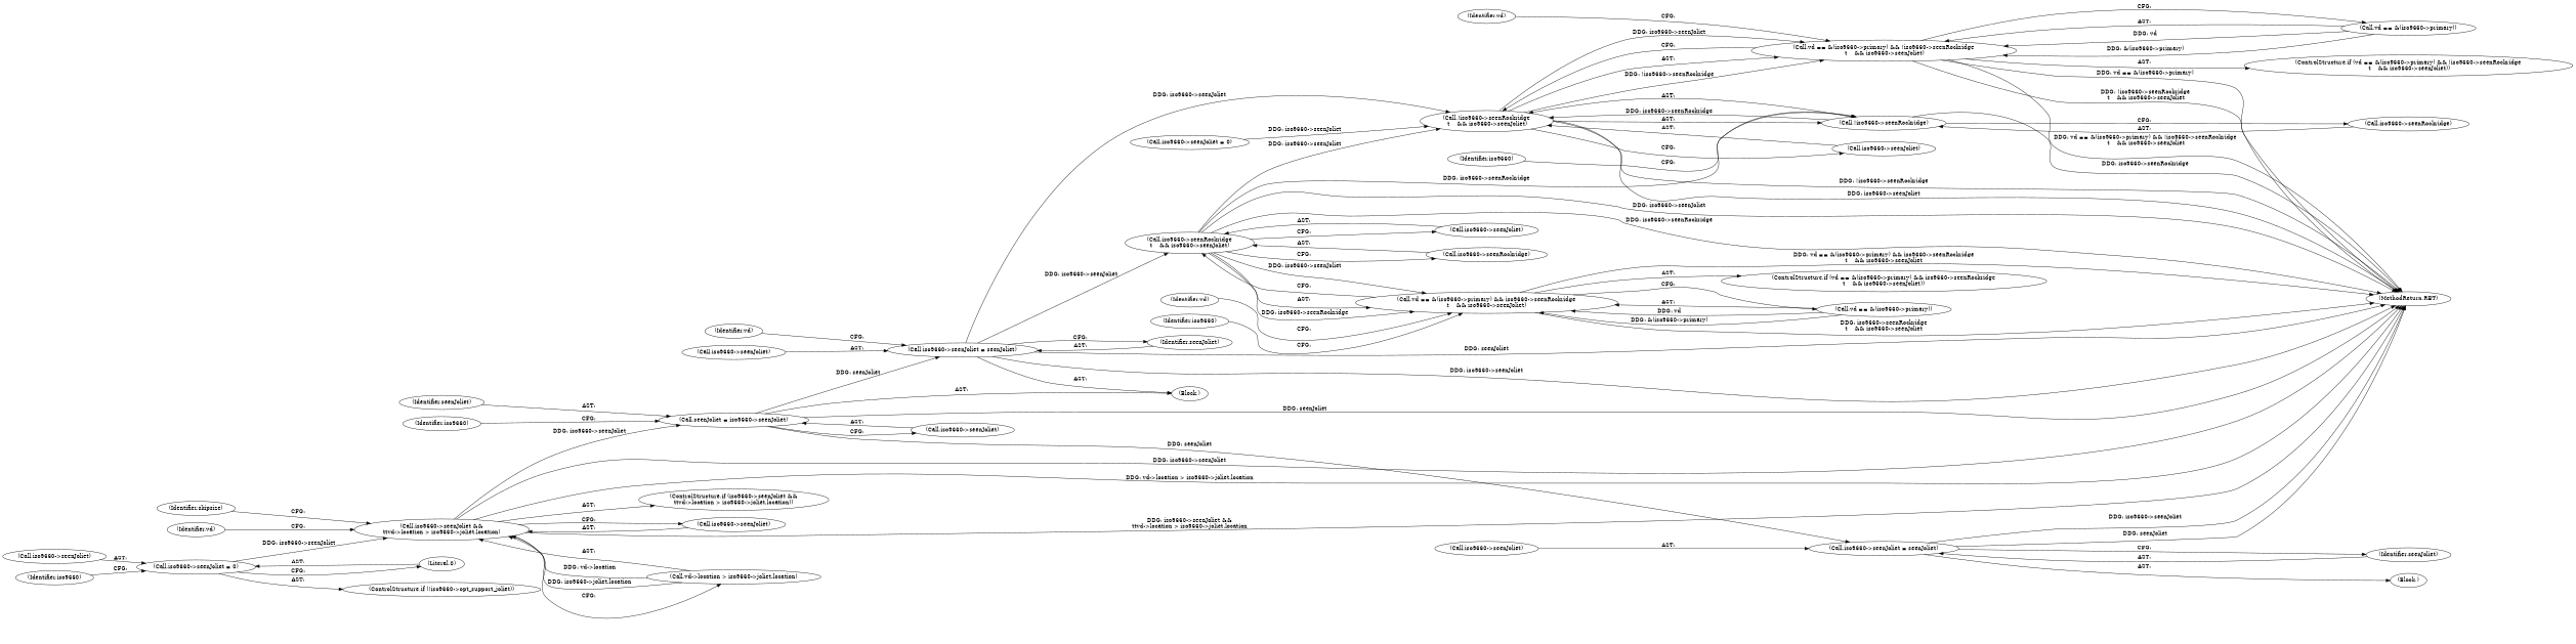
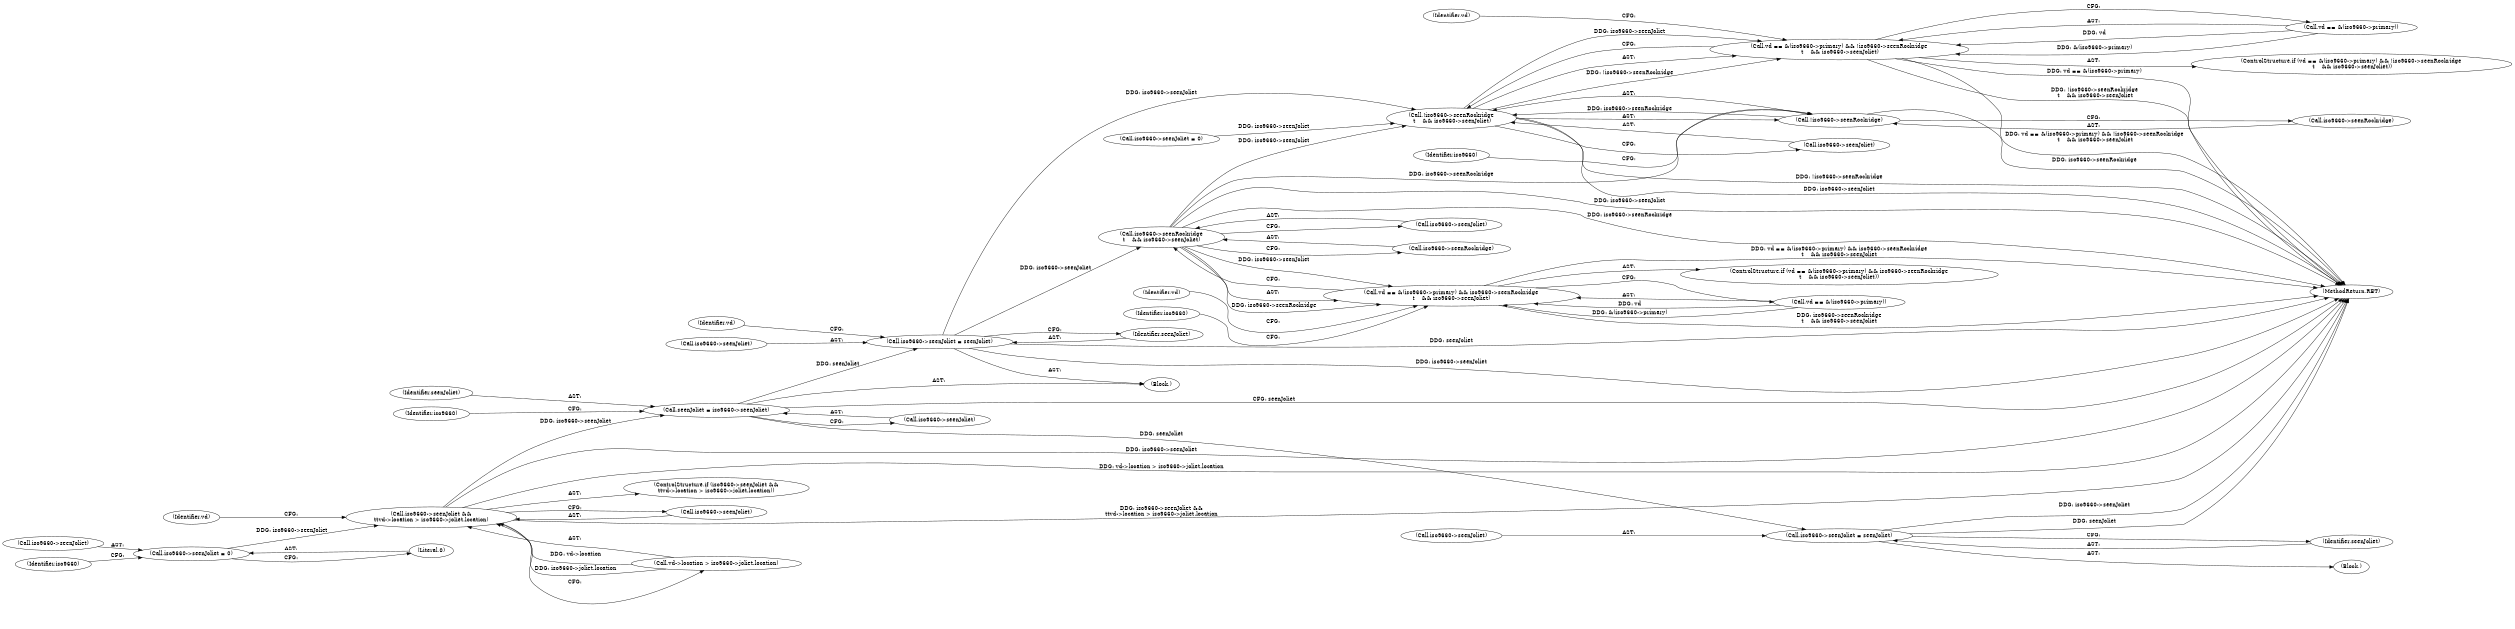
  digraph {
    rankdir=LR
    n1 [label="(Call,iso9660->seenJoliet = 0)"]
    n2 [label="(Call,iso9660->seenJoliet &&\n\t\tvd->location > iso9660->joliet.location)"]
    n3 [label="(Literal,0)"]
-   n4 [label="(ControlStructure,if (!iso9660->opt_support_joliet))"]
    n5 [label="(Call,seenJoliet = iso9660->seenJoliet)"]
    n6 [label="(Call,iso9660->seenJoliet)"]
    n7 [label="(Call,vd->location > iso9660->joliet.location)"]
    n8 [label="(MethodReturn,RET)"]
    n9 [label="(ControlStructure,if (iso9660->seenJoliet &&\n\t\tvd->location > iso9660->joliet.location))"]
    n10 [label="(Call,iso9660->seenJoliet = seenJoliet)"]
    n11 [label="(Call,iso9660->seenJoliet = seenJoliet)"]
    n12 [label="(Block,)"]
    n13 [label="(Call,iso9660->seenJoliet)"]
    n14 [label="(Call,iso9660->seenRockridge\n\t    && iso9660->seenJoliet)"]
    n15 [label="(Call,!iso9660->seenRockridge\n \t    && iso9660->seenJoliet)"]
    n16 [label="(Identifier,seenJoliet)"]
    n17 [label="(Identifier,seenJoliet)"]
    n18 [label="(Block,)"]
    n19 [label="(Call,vd == &(iso9660->primary) && iso9660->seenRockridge\n\t    && iso9660->seenJoliet)"]
    n20 [label="(Call,!iso9660->seenRockridge)"]
    n21 [label="(Call,iso9660->seenJoliet)"]
    n22 [label="(Call,iso9660->seenRockridge)"]
    n23 [label="(Call,vd == &(iso9660->primary) && !iso9660->seenRockridge\n \t    && iso9660->seenJoliet)"]
    n24 [label="(Call,iso9660->seenJoliet)"]
    n25 [label="(ControlStructure,if (vd == &(iso9660->primary) && iso9660->seenRockridge\n\t    && iso9660->seenJoliet))"]
    n26 [label="(Call,vd == &(iso9660->primary))"]
    n27 [label="(Call,iso9660->seenRockridge)"]
    n28 [label="(ControlStructure,if (vd == &(iso9660->primary) && !iso9660->seenRockridge\n \t    && iso9660->seenJoliet))"]
    n29 [label="(Call,vd == &(iso9660->primary))"]
    n30 [label="(Identifier,vd)"]
    n31 [label="(Call,iso9660->seenJoliet)"]
    n32 [label="(Call,iso9660->seenJoliet = 0)"]
    n33 [label="(Call,iso9660->seenJoliet)"]
-   n34 [label="(Identifier,skipsize)"]
    n35 [label="(Identifier,vd)"]
    n36 [label="(Identifier,vd)"]
    n37 [label="(Identifier,iso9660)"]
    n38 [label="(Identifier,vd)"]
    n39 [label="(Identifier,iso9660)"]
    n40 [label="(Identifier,seenJoliet)"]
    n41 [label="(Call,iso9660->seenJoliet)"]
    n42 [label="(Identifier,iso9660)"]
    n43 [label="(Identifier,iso9660)"]
    n1 -> n2 [label="DDG: iso9660->seenJoliet"]
    n1 -> n3 [label="CFG: "]
-   n1 -> n4 [label="AST: "]
    n2 -> n5 [label="DDG: iso9660->seenJoliet"]
    n2 -> n6 [label="CFG: "]
    n2 -> n7 [label="CFG: "]
    n2 -> n8 [label="DDG: iso9660->seenJoliet &&\n\t\tvd->location > iso9660->joliet.location"]
    n2 -> n8 [label="DDG: iso9660->seenJoliet"]
    n2 -> n8 [label="DDG: vd->location > iso9660->joliet.location"]
    n2 -> n9 [label="AST: "]
    n3 -> n1 [label="AST: "]
-   n5 -> n8 [label="DDG: seenJoliet"]
+   n5 -> n8 [label="CFG: seenJoliet"]
    n5 -> n10 [label="DDG: seenJoliet"]
    n5 -> n11 [label="DDG: seenJoliet"]
    n5 -> n12 [label="AST: "]
    n5 -> n13 [label="CFG: "]
    n6 -> n2 [label="AST: "]
    n7 -> n2 [label="AST: "]
    n7 -> n2 [label="DDG: vd->location"]
    n7 -> n2 [label="DDG: iso9660->joliet.location"]
    n10 -> n8 [label="DDG: iso9660->seenJoliet"]
    n10 -> n8 [label="DDG: seenJoliet"]
    n10 -> n12 [label="AST: "]
    n10 -> n14 [label="DDG: iso9660->seenJoliet"]
    n10 -> n15 [label="DDG: iso9660->seenJoliet"]
    n10 -> n16 [label="CFG: "]
    n11 -> n8 [label="DDG: iso9660->seenJoliet"]
    n11 -> n8 [label="DDG: seenJoliet"]
    n11 -> n17 [label="CFG: "]
    n11 -> n18 [label="AST: "]
    n13 -> n5 [label="AST: "]
    n14 -> n8 [label="DDG: iso9660->seenJoliet"]
    n14 -> n8 [label="DDG: iso9660->seenRockridge"]
    n14 -> n15 [label="DDG: iso9660->seenJoliet"]
    n14 -> n19 [label="AST: "]
    n14 -> n19 [label="DDG: iso9660->seenRockridge"]
    n14 -> n19 [label="DDG: iso9660->seenJoliet"]
    n14 -> n20 [label="DDG: iso9660->seenRockridge"]
    n14 -> n21 [label="CFG: "]
    n14 -> n22 [label="CFG: "]
    n15 -> n8 [label="DDG: !iso9660->seenRockridge"]
    n15 -> n8 [label="DDG: iso9660->seenJoliet"]
    n15 -> n20 [label="AST: "]
    n15 -> n23 [label="AST: "]
    n15 -> n23 [label="DDG: !iso9660->seenRockridge"]
    n15 -> n23 [label="DDG: iso9660->seenJoliet"]
    n15 -> n24 [label="CFG: "]
    n16 -> n10 [label="AST: "]
    n17 -> n11 [label="AST: "]
    n19 -> n8 [label="DDG: iso9660->seenRockridge\n\t    && iso9660->seenJoliet"]
    n19 -> n8 [label="DDG: vd == &(iso9660->primary) && iso9660->seenRockridge\n\t    && iso9660->seenJoliet"]
    n19 -> n14 [label="CFG: "]
    n19 -> n25 [label="AST: "]
    n19 -> n26 [label="CFG: "]
    n20 -> n8 [label="DDG: iso9660->seenRockridge"]
    n20 -> n15 [label="AST: "]
    n20 -> n15 [label="DDG: iso9660->seenRockridge"]
    n20 -> n27 [label="CFG: "]
    n21 -> n14 [label="AST: "]
    n22 -> n14 [label="AST: "]
    n23 -> n8 [label="DDG: !iso9660->seenRockridge\n \t    && iso9660->seenJoliet"]
    n23 -> n8 [label="DDG: vd == &(iso9660->primary) && !iso9660->seenRockridge\n \t    && iso9660->seenJoliet"]
    n23 -> n8 [label="DDG: vd == &(iso9660->primary)"]
    n23 -> n15 [label="CFG: "]
    n23 -> n28 [label="AST: "]
    n23 -> n29 [label="CFG: "]
    n24 -> n15 [label="AST: "]
    n26 -> n19 [label="AST: "]
    n26 -> n19 [label="DDG: vd"]
    n26 -> n19 [label="DDG: &(iso9660->primary)"]
    n27 -> n20 [label="AST: "]
    n29 -> n23 [label="AST: "]
    n29 -> n23 [label="DDG: vd"]
    n29 -> n23 [label="DDG: &(iso9660->primary)"]
    n30 -> n10 [label="CFG: "]
    n31 -> n1 [label="AST: "]
    n32 -> n15 [label="DDG: iso9660->seenJoliet"]
    n33 -> n11 [label="AST: "]
-   n34 -> n2 [label="CFG: "]
    n35 -> n2 [label="CFG: "]
    n36 -> n23 [label="CFG: "]
    n37 -> n19 [label="CFG: "]
    n38 -> n19 [label="CFG: "]
    n39 -> n20 [label="CFG: "]
    n40 -> n5 [label="AST: "]
    n41 -> n10 [label="AST: "]
    n42 -> n5 [label="CFG: "]
    n43 -> n1 [label="CFG: "]
  }
